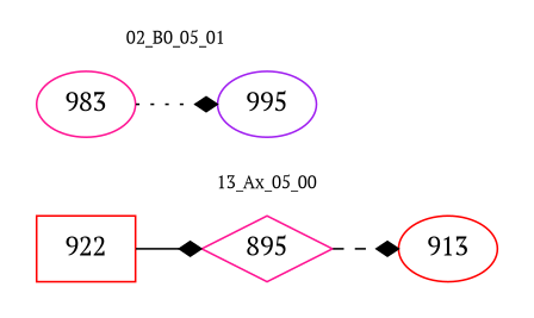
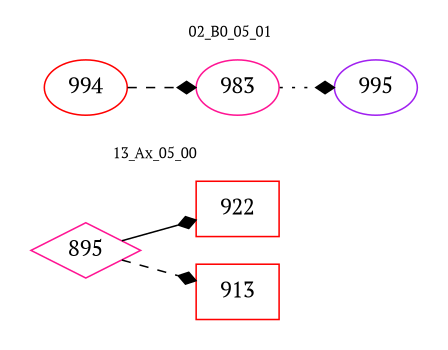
  digraph {
    fontname="PT Serif"
    rankdir=LR
    node [color=red fontname="PT Serif" shape=ellipse]
    edge [arrowhead=diamond color=black fontname="PT Serif" style=dashed]
-   n1 [label=913]
+   n1 [label=913 shape=box]
    n2 [color=deeppink label=895 shape=diamond]
    n3 [label=922 shape=box]
+   n4 [label=994]
    n5 [color=deeppink label=983]
    n6 [color=purple label=995]
    subgraph cluster_1 {
      color=white
      fontsize=10
      label="13_Ax_05_00"
      n1
      n2
      n3
    }
    subgraph cluster_2 {
      color=white
      fontsize=10
      label="02_B0_05_01"
+     n4
      n5
      n6
    }
    n2 -> n1
-   n3 -> n2 [style=solid]
+   n2 -> n3 [style=solid]
+   n4 -> n5
    n5 -> n6 [style=dotted]
  }
